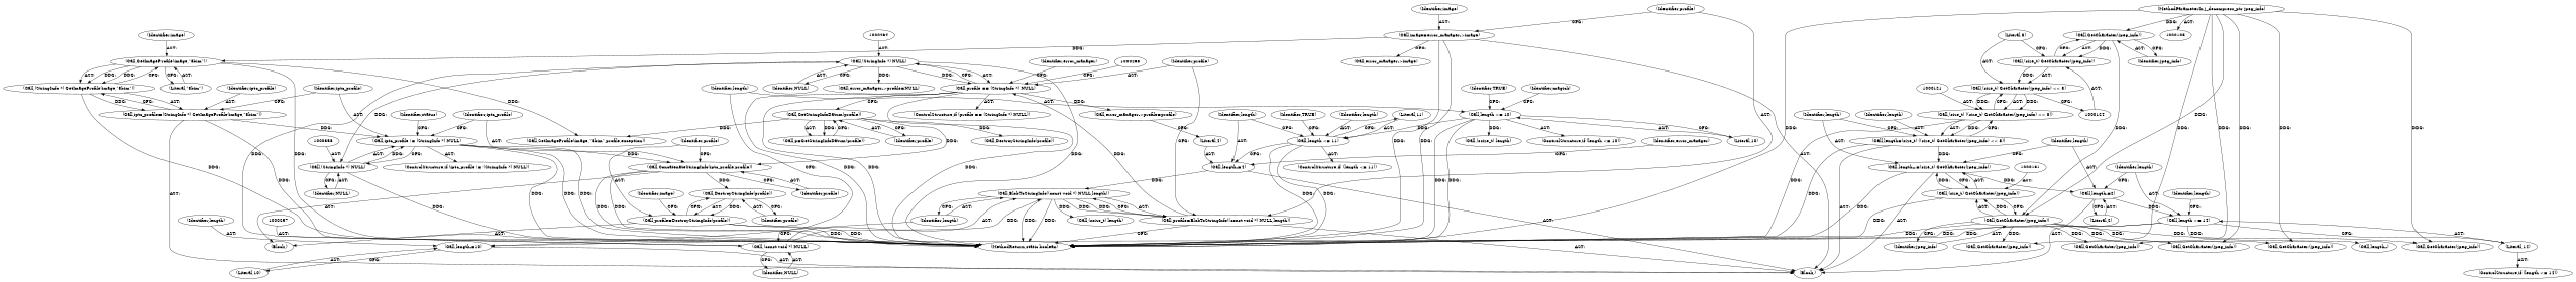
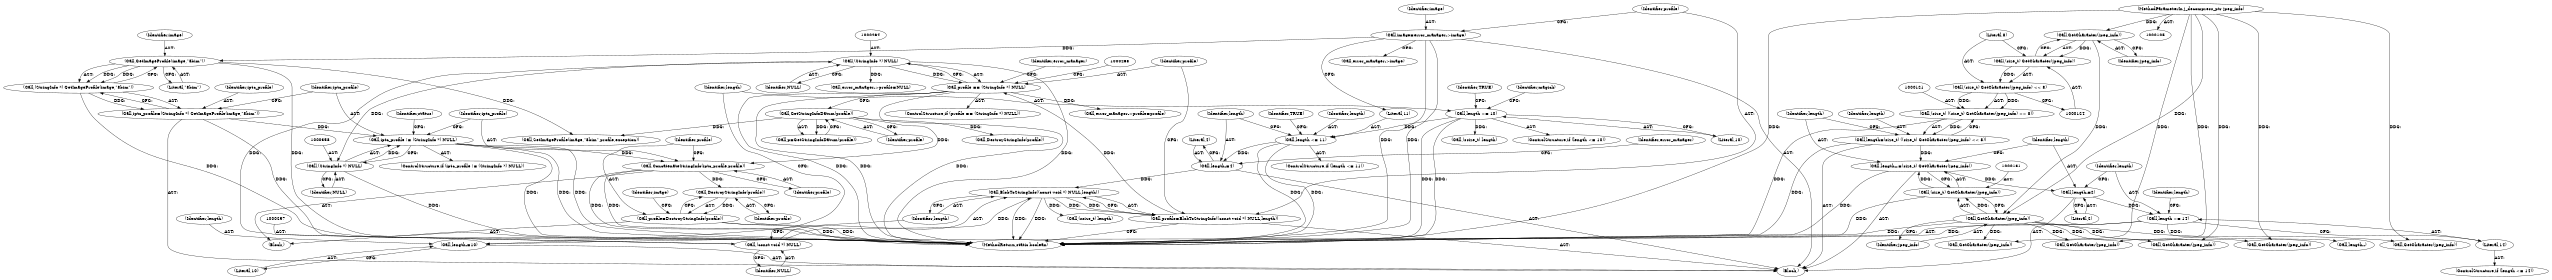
  digraph {
    n1 [label="(Call,ConcatenateStringInfo(iptc_profile,profile))"]
    n2 [label="(Call,DestroyStringInfo(profile))"]
    n3 [label="(MethodReturn,static boolean)"]
    n4 [label="(Identifier,profile)"]
    n5 [label="(Block,)"]
    n6 [label="(Call,profile=DestroyStringInfo(profile))"]
    n7 [label="(Identifier,profile)"]
    n8 [label="(Call,iptc_profile != (StringInfo *) NULL)"]
    n9 [label="(Call,(StringInfo *) NULL)"]
    n10 [label="(ControlStructure,if (iptc_profile != (StringInfo *) NULL))"]
    n11 [label="(Identifier,NULL)"]
    n12 [label="(Call,iptc_profile=(StringInfo *) GetImageProfile(image,\"8bim\"))"]
    n13 [label="(Call,(StringInfo *) GetImageProfile(image,\"8bim\"))"]
    n14 [label="(Block,)"]
    n15 [label="(Call,GetImageProfile(image,\"8bim\"))"]
    n16 [label="(Literal,\"8bim\")"]
    n17 [label="(Call,SetImageProfile(image,\"8bim\",profile,exception))"]
    n18 [label="(Call,image=error_manager->image)"]
    n19 [label="(Call,error_manager->image)"]
    n20 [label="(Call,(StringInfo *) NULL)"]
    n21 [label="(Call,profile == (StringInfo *) NULL)"]
    n22 [label="(Call,error_manager->profile=NULL)"]
    n23 [label="(Identifier,NULL)"]
    n24 [label="(Call,GetStringInfoDatum(profile))"]
    n25 [label="(Call,error_manager->profile=profile)"]
    n26 [label="(ControlStructure,if (profile == (StringInfo *) NULL))"]
    n27 [label="(Call,(const void *) NULL)"]
    n28 [label="(Call,BlobToStringInfo((const void *) NULL,length))"]
    n29 [label="(Identifier,NULL)"]
    n30 [label="(Call,profile=BlobToStringInfo((const void *) NULL,length))"]
    n31 [label="(Identifier,length)"]
    n32 [label="(Call,(ssize_t) length)"]
    n33 [label="(Call,DestroyStringInfo(profile))"]
    n34 [label="(Call,p=GetStringInfoDatum(profile))"]
    n35 [label="(Identifier,profile)"]
    n36 [label="(Call,length-=4)"]
    n37 [label="(Literal,4)"]
    n38 [label="(Call,length <= 11)"]
    n39 [label="(ControlStructure,if (length <= 11))"]
    n40 [label="(Literal,11)"]
    n41 [label="(Call,length <= 10)"]
    n42 [label="(Literal,10)"]
    n43 [label="(Call,(ssize_t) length)"]
    n44 [label="(ControlStructure,if (length <= 10))"]
    n45 [label="(Call,length-=10)"]
    n46 [label="(Literal,10)"]
    n47 [label="(Call,length <= 14)"]
    n48 [label="(Call,length--)"]
    n49 [label="(Literal,14)"]
    n50 [label="(ControlStructure,if (length <= 14))"]
    n51 [label="(Call,length-=2)"]
    n52 [label="(Literal,2)"]
    n53 [label="(Call,length+=(size_t) GetCharacter(jpeg_info))"]
    n54 [label="(Call,(size_t) GetCharacter(jpeg_info))"]
    n55 [label="(Call,GetCharacter(jpeg_info))"]
    n56 [label="(Call,GetCharacter(jpeg_info))"]
    n57 [label="(Call,GetCharacter(jpeg_info))"]
    n58 [label="(Identifier,jpeg_info)"]
    n59 [label="(Call,GetCharacter(jpeg_info))"]
    n60 [label="(Call,GetCharacter(jpeg_info))"]
    n61 [label="(Call,GetCharacter(jpeg_info))"]
    n62 [label="(Call,GetCharacter(jpeg_info))"]
    n63 [label="(Call,(size_t) GetCharacter(jpeg_info))"]
    n64 [label="(Identifier,jpeg_info)"]
    n65 [label="(Call,(size_t) GetCharacter(jpeg_info) << 8)"]
    n66 [label="(MethodParameterIn,j_decompress_ptr jpeg_info)"]
    1000105
    n68 [label="(Call,length=(size_t) ((size_t) GetCharacter(jpeg_info) << 8))"]
    n69 [label="(Call,(size_t) ((size_t) GetCharacter(jpeg_info) << 8))"]
    1000124
    n71 [label="(Literal,8)"]
    n72 [label="(Identifier,length)"]
    n73 [label="(Identifier,length)"]
    n74 [label="(Identifier,image)"]
    n75 [label="(Identifier,status)"]
    n76 [label="(Identifier,image)"]
    n77 [label="(Identifier,TRUE)"]
    n78 [label="(Identifier,profile)"]
    n79 [label="(Identifier,error_manager)"]
    n80 [label="(Identifier,magick)"]
    n81 [label="(Identifier,error_manager)"]
    n82 [label="(Identifier,iptc_profile)"]
    n83 [label="(Identifier,length)"]
    n84 [label="(Identifier,iptc_profile)"]
    n85 [label="(Identifier,length)"]
    n86 [label="(Identifier,iptc_profile)"]
    n87 [label="(Identifier,profile)"]
    n88 [label="(Identifier,TRUE)"]
    n89 [label="(Identifier,length)"]
    n90 [label="(Identifier,profile)"]
    n91 [label="(Identifier,length)"]
    n92 [label="(Identifier,length)"]
    n93 [label="(Identifier,length)"]
    n94 [label="(Identifier,image)"]
    n95 [label="(Identifier,length)"]
    1000358
    1000264
    1000257
    1000268
    1000131
    1000121
    n1 -> n2 [label="DDG: "]
    n1 -> n3 [label="DDG: "]
    n1 -> n3 [label="DDG: "]
    n1 -> n4 [label="CFG: "]
    n1 -> n5 [label="AST: "]
    n2 -> n6 [label="AST: "]
    n2 -> n6 [label="DDG: "]
    n2 -> n7 [label="CFG: "]
    n4 -> n1 [label="AST: "]
    n6 -> n2 [label="CFG: "]
    n6 -> n3 [label="DDG: "]
    n6 -> n3 [label="DDG: "]
    n6 -> n5 [label="AST: "]
    n7 -> n2 [label="AST: "]
    n8 -> n1 [label="DDG: "]
    n8 -> n3 [label="DDG: "]
    n8 -> n3 [label="DDG: "]
    n8 -> n3 [label="DDG: "]
    n8 -> n9 [label="CFG: "]
    n8 -> n10 [label="AST: "]
    n9 -> n3 [label="DDG: "]
    n9 -> n8 [label="AST: "]
    n9 -> n8 [label="DDG: "]
    n9 -> n11 [label="CFG: "]
    n11 -> n9 [label="AST: "]
    n12 -> n3 [label="DDG: "]
    n12 -> n8 [label="DDG: "]
    n12 -> n13 [label="CFG: "]
    n12 -> n14 [label="AST: "]
    n13 -> n3 [label="DDG: "]
    n13 -> n12 [label="AST: "]
    n13 -> n12 [label="DDG: "]
    n13 -> n15 [label="CFG: "]
    n15 -> n3 [label="DDG: "]
    n15 -> n13 [label="AST: "]
    n15 -> n13 [label="DDG: "]
    n15 -> n13 [label="DDG: "]
    n15 -> n16 [label="CFG: "]
    n15 -> n17 [label="DDG: "]
    n16 -> n15 [label="AST: "]
    n18 -> n3 [label="DDG: "]
    n18 -> n3 [label="DDG: "]
    n18 -> n14 [label="AST: "]
    n18 -> n15 [label="DDG: "]
    n18 -> n19 [label="CFG: "]
    n20 -> n3 [label="DDG: "]
    n20 -> n9 [label="DDG: "]
    n20 -> n21 [label="AST: "]
    n20 -> n21 [label="DDG: "]
    n20 -> n22 [label="DDG: "]
    n20 -> n23 [label="CFG: "]
    n21 -> n3 [label="DDG: "]
    n21 -> n3 [label="DDG: "]
    n21 -> n3 [label="DDG: "]
    n21 -> n20 [label="CFG: "]
    n21 -> n24 [label="CFG: "]
    n21 -> n25 [label="DDG: "]
    n21 -> n26 [label="AST: "]
    n23 -> n20 [label="AST: "]
    n24 -> n1 [label="DDG: "]
    n24 -> n17 [label="DDG: "]
    n24 -> n33 [label="DDG: "]
    n24 -> n34 [label="AST: "]
    n24 -> n34 [label="DDG: "]
    n24 -> n35 [label="CFG: "]
    n27 -> n20 [label="DDG: "]
    n27 -> n28 [label="AST: "]
    n27 -> n28 [label="DDG: "]
    n27 -> n29 [label="CFG: "]
    n28 -> n3 [label="DDG: "]
    n28 -> n3 [label="DDG: "]
    n28 -> n30 [label="AST: "]
    n28 -> n30 [label="DDG: "]
    n28 -> n30 [label="DDG: "]
    n28 -> n31 [label="CFG: "]
    n28 -> n32 [label="DDG: "]
    n29 -> n27 [label="AST: "]
    n30 -> n3 [label="CFG: "]
    n30 -> n14 [label="AST: "]
    n30 -> n21 [label="DDG: "]
    n30 -> n28 [label="CFG: "]
    n31 -> n27 [label="CFG: "]
    n31 -> n28 [label="AST: "]
    n34 -> n24 [label="CFG: "]
    n35 -> n24 [label="AST: "]
    n36 -> n14 [label="AST: "]
    n36 -> n28 [label="DDG: "]
-   n25 -> n37 [label="CFG: "]
+   n36 -> n37 [label="CFG: "]
    n37 -> n36 [label="AST: "]
    n38 -> n3 [label="DDG: "]
    n38 -> n3 [label="DDG: "]
-   n38 -> n36 [label="CFG: "]
+   n38 -> n36 [label="DDG: "]
    n38 -> n39 [label="AST: "]
-   n38 -> n40 [label="CFG: "]
+   n18 -> n40 [label="CFG: "]
    n40 -> n38 [label="AST: "]
    n41 -> n3 [label="DDG: "]
    n41 -> n3 [label="DDG: "]
    n41 -> n38 [label="DDG: "]
    n41 -> n42 [label="CFG: "]
    n41 -> n43 [label="DDG: "]
    n41 -> n44 [label="AST: "]
    n42 -> n41 [label="AST: "]
    n45 -> n14 [label="AST: "]
    n45 -> n46 [label="CFG: "]
    n46 -> n45 [label="AST: "]
    n47 -> n3 [label="DDG: "]
-   n47 -> n45 [label="DDG: "]
+   n47 -> n45 [label="AST: "]
    n47 -> n48 [label="DDG: "]
    n47 -> n49 [label="CFG: "]
    n49 -> n47 [label="AST: "]
    n49 -> n50 [label="AST: "]
    n51 -> n14 [label="AST: "]
    n51 -> n47 [label="DDG: "]
    n51 -> n52 [label="CFG: "]
    n52 -> n51 [label="AST: "]
    n53 -> n3 [label="DDG: "]
    n53 -> n14 [label="AST: "]
    n53 -> n51 [label="DDG: "]
    n53 -> n54 [label="CFG: "]
    n54 -> n3 [label="DDG: "]
    n54 -> n53 [label="AST: "]
    n54 -> n53 [label="DDG: "]
    n54 -> n55 [label="CFG: "]
    n55 -> n3 [label="DDG: "]
    n55 -> n54 [label="AST: "]
    n55 -> n54 [label="DDG: "]
    n55 -> n56 [label="DDG: "]
    n55 -> n57 [label="DDG: "]
    n55 -> n58 [label="CFG: "]
    n55 -> n59 [label="DDG: "]
    n55 -> n60 [label="DDG: "]
    n55 -> n61 [label="DDG: "]
    n58 -> n55 [label="AST: "]
    n62 -> n55 [label="DDG: "]
    n62 -> n63 [label="AST: "]
    n62 -> n63 [label="DDG: "]
    n62 -> n64 [label="CFG: "]
    n63 -> n62 [label="CFG: "]
    n63 -> n65 [label="AST: "]
    n63 -> n65 [label="DDG: "]
    n64 -> n62 [label="AST: "]
    n65 -> n69 [label="AST: "]
    n65 -> n69 [label="DDG: "]
    n65 -> n69 [label="DDG: "]
    n65 -> 1000124 [label="CFG: "]
    n66 -> n3 [label="DDG: "]
    n66 -> n55 [label="DDG: "]
    n66 -> n56 [label="DDG: "]
    n66 -> n57 [label="DDG: "]
    n66 -> n59 [label="DDG: "]
    n66 -> n60 [label="DDG: "]
    n66 -> n61 [label="DDG: "]
    n66 -> n62 [label="DDG: "]
    n66 -> 1000105 [label="AST: "]
    n68 -> n3 [label="DDG: "]
    n68 -> n14 [label="AST: "]
    n68 -> n53 [label="DDG: "]
    n68 -> n69 [label="CFG: "]
    n69 -> n3 [label="DDG: "]
-   n69 -> n65 [label="CFG: "]
    n69 -> n68 [label="AST: "]
    n69 -> n68 [label="DDG: "]
    1000124 -> n63 [label="AST: "]
    n71 -> n63 [label="CFG: "]
    n71 -> n65 [label="AST: "]
    n72 -> n53 [label="AST: "]
    n72 -> n68 [label="CFG: "]
    n73 -> n68 [label="AST: "]
    n74 -> n6 [label="CFG: "]
    n75 -> n8 [label="CFG: "]
    n76 -> n15 [label="AST: "]
    n77 -> n38 [label="CFG: "]
    n78 -> n18 [label="CFG: "]
    n78 -> n30 [label="AST: "]
    n79 -> n21 [label="CFG: "]
    n80 -> n41 [label="CFG: "]
    n81 -> n36 [label="CFG: "]
    n82 -> n12 [label="AST: "]
    n83 -> n47 [label="CFG: "]
    n84 -> n1 [label="AST: "]
    n84 -> n8 [label="CFG: "]
    n85 -> n47 [label="AST: "]
    n85 -> n51 [label="CFG: "]
    n86 -> n8 [label="AST: "]
    n86 -> n12 [label="CFG: "]
    n87 -> n21 [label="AST: "]
    n87 -> n30 [label="CFG: "]
    n88 -> n41 [label="CFG: "]
    n89 -> n51 [label="AST: "]
    n89 -> n53 [label="CFG: "]
    n90 -> n1 [label="CFG: "]
    n90 -> n6 [label="AST: "]
    n91 -> n45 [label="AST: "]
    n92 -> n36 [label="AST: "]
    n92 -> n38 [label="CFG: "]
    n93 -> n41 [label="AST: "]
    n93 -> n45 [label="CFG: "]
    n94 -> n18 [label="AST: "]
    n95 -> n38 [label="AST: "]
    1000358 -> n9 [label="AST: "]
    1000264 -> n20 [label="AST: "]
    1000257 -> n27 [label="AST: "]
    1000268 -> n21 [label="CFG: "]
    1000131 -> n54 [label="AST: "]
    1000121 -> n69 [label="AST: "]
  }
